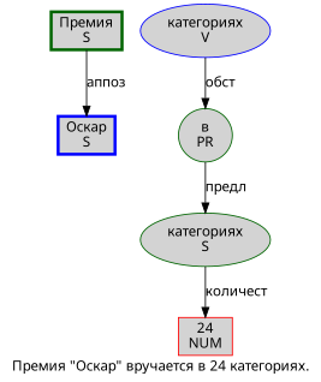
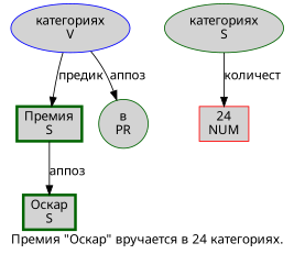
  digraph {
    fontname="Noto Sans"
    label="Премия \"Оскар\" вручается в 24 категориях."
    node [color=darkgreen fillcolor=lightgray fontname="Noto Sans" penwidth=1 shape=box style=filled]
    edge [fontname="Noto Sans"]
    n1 [label="Премия\nS" penwidth=3]
-   n2 [color=blue label="Оскар\nS" penwidth=3]
+   n2 [label="Оскар\nS" penwidth=3]
    n3 [color=blue label="категориях\nV" shape=ellipse]
    n4 [label="в\nPR" shape=ellipse]
    n5 [label="категориях\nS" shape=ellipse]
    n6 [color=red label="24\nNUM"]
    n1 -> n2 [label="аппоз"]
-   n3 -> n4 [label="обст"]
-   n4 -> n5 [label="предл"]
+   n3 -> n1 [label="предик"]
+   n3 -> n4 [label="аппоз"]
    n5 -> n6 [label="количест"]
  }
